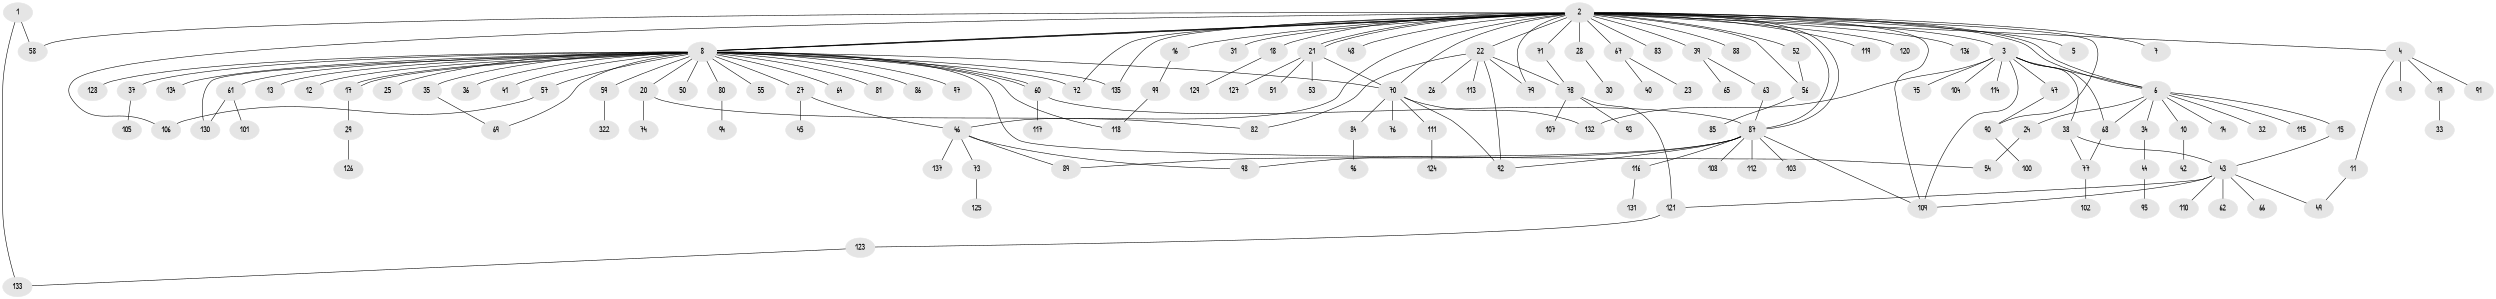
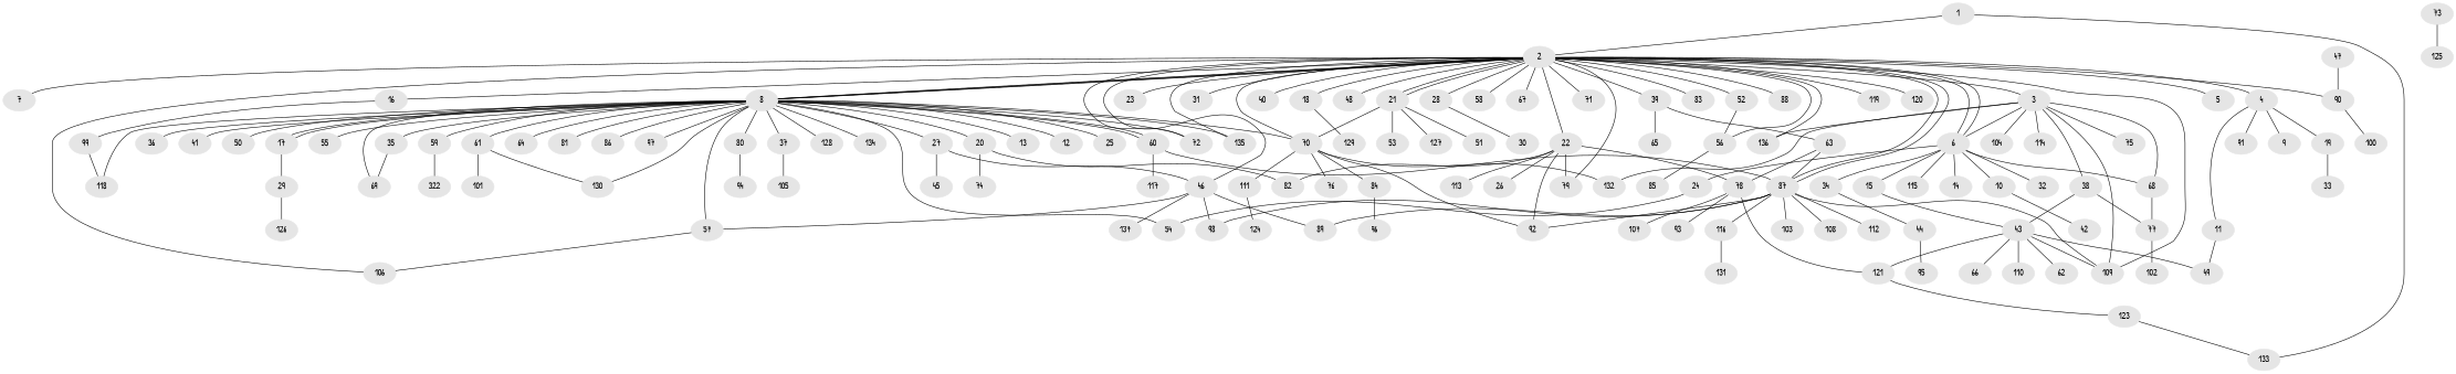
  graph {
    fontname="Patrick Hand"
    node [color=gray90 fontname="Patrick Hand" style=filled]
    edge [fontname="Patrick Hand"]
    1
    2
    133
    3
    4
    5
    6
    7
    8
    16
    18
    21
    22
    23
    28
    31
    39
    40
    46
    48
    52
    56
    58
    67
    70
    71
    72
    79
    83
    87
    88
    90
    106
    109
    119
    120
    135
    136
    38
    47
    68
    75
    104
    114
    132
    9
    11
    19
    91
    10
    14
    15
    24
    32
    34
    115
    12
    13
    17
    20
    25
    27
    35
    36
    37
    41
    50
    54
    55
    57
    59
    60
    61
    64
    69
    80
    81
    86
    97
    118
    128
    130
    134
    99
    129
    51
    53
    127
    82
    26
    78
    92
    113
    30
    63
    65
    73
    89
    98
    137
    85
    76
    84
    111
    103
    108
    112
    116
    100
    43
    77
    49
    33
    42
    44
    29
    74
    45
    105
    n120 [label=322]
    117
    101
    94
    62
    66
    110
    121
    126
    93
    107
    95
    102
    123
    125
    96
    124
    131
-   1 -- 58
+   1 -- 2
    1 -- 133
    2 -- 3
    2 -- 4
    2 -- 5
    2 -- 6
    2 -- 6
    2 -- 7
    2 -- 8
    2 -- 8
    2 -- 8
    2 -- 8
    2 -- 16
    2 -- 18
    2 -- 21
    2 -- 21
    2 -- 22
-   67 -- 23
+   2 -- 23
    2 -- 28
    2 -- 31
    2 -- 39
-   67 -- 40
+   2 -- 40
    2 -- 46
    2 -- 48
    2 -- 52
    2 -- 56
    2 -- 58
    2 -- 67
    2 -- 70
    2 -- 71
    2 -- 72
    2 -- 79
    2 -- 83
    2 -- 87
    2 -- 87
    2 -- 88
    2 -- 90
    2 -- 106
    2 -- 109
    2 -- 119
    2 -- 120
    2 -- 135
    2 -- 136
    3 -- 6
    3 -- 109
    3 -- 38
-   3 -- 47
+   3 -- 136
    3 -- 68
    3 -- 75
    3 -- 104
    3 -- 114
    3 -- 132
    4 -- 9
    4 -- 11
    4 -- 19
    4 -- 91
    6 -- 68
    6 -- 10
    6 -- 14
    6 -- 15
    6 -- 24
    6 -- 32
    6 -- 34
    6 -- 115
    8 -- 70
    8 -- 72
    8 -- 135
    8 -- 12
    8 -- 13
    8 -- 17
    8 -- 17
    8 -- 20
    8 -- 25
    8 -- 27
    8 -- 35
    8 -- 36
    8 -- 37
    8 -- 41
    8 -- 50
    8 -- 54
    8 -- 55
    8 -- 57
    8 -- 59
    8 -- 60
    8 -- 60
    8 -- 61
    8 -- 64
    8 -- 69
    8 -- 80
    8 -- 81
    8 -- 86
    8 -- 97
    8 -- 118
    8 -- 128
    8 -- 130
    8 -- 134
    16 -- 99
    18 -- 129
    21 -- 70
    21 -- 51
    21 -- 53
    21 -- 127
    22 -- 79
    22 -- 82
    22 -- 26
    22 -- 78
    22 -- 92
    22 -- 113
    28 -- 30
    39 -- 63
    39 -- 65
-   46 -- 73
+   46 -- 57
    46 -- 89
    46 -- 98
    46 -- 137
    52 -- 56
    56 -- 85
    70 -- 132
    70 -- 92
    70 -- 76
    70 -- 84
    70 -- 111
    87 -- 109
    87 -- 92
    87 -- 89
    87 -- 98
    87 -- 103
    87 -- 108
    87 -- 112
    87 -- 116
    90 -- 100
    38 -- 43
    38 -- 77
    47 -- 90
    68 -- 77
    11 -- 49
    19 -- 33
    10 -- 42
    15 -- 43
    24 -- 54
    34 -- 44
    17 -- 29
    20 -- 82
    20 -- 74
    27 -- 46
    27 -- 45
    35 -- 69
    37 -- 105
    57 -- 106
    59 -- n120
    60 -- 87
    60 -- 117
    61 -- 130
    61 -- 101
    80 -- 94
    99 -- 118
    78 -- 121
    78 -- 93
    78 -- 107
    63 -- 87
-   71 -- 78
+   63 -- 78
    73 -- 125
    84 -- 96
    111 -- 124
    116 -- 131
    43 -- 109
    43 -- 49
    43 -- 62
    43 -- 66
    43 -- 110
    43 -- 121
    77 -- 102
    44 -- 95
    29 -- 126
    121 -- 123
    123 -- 133
  }
